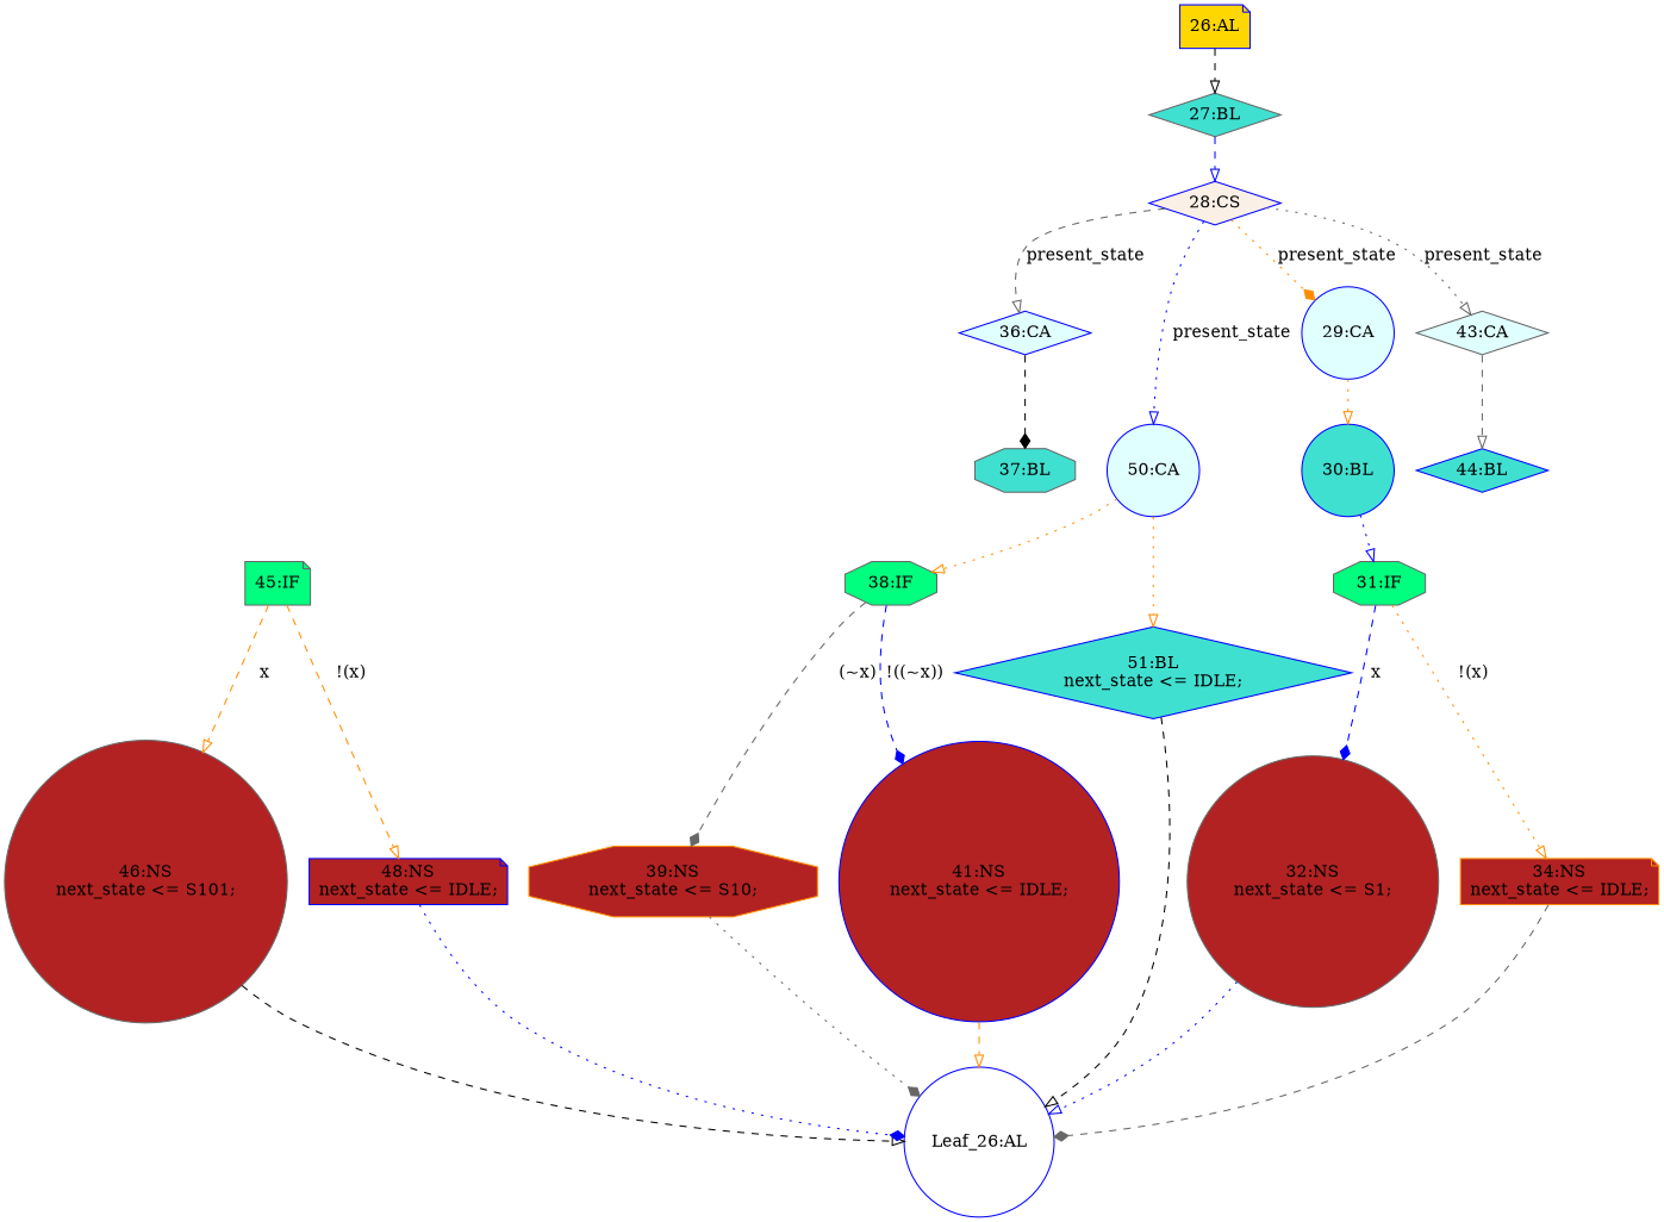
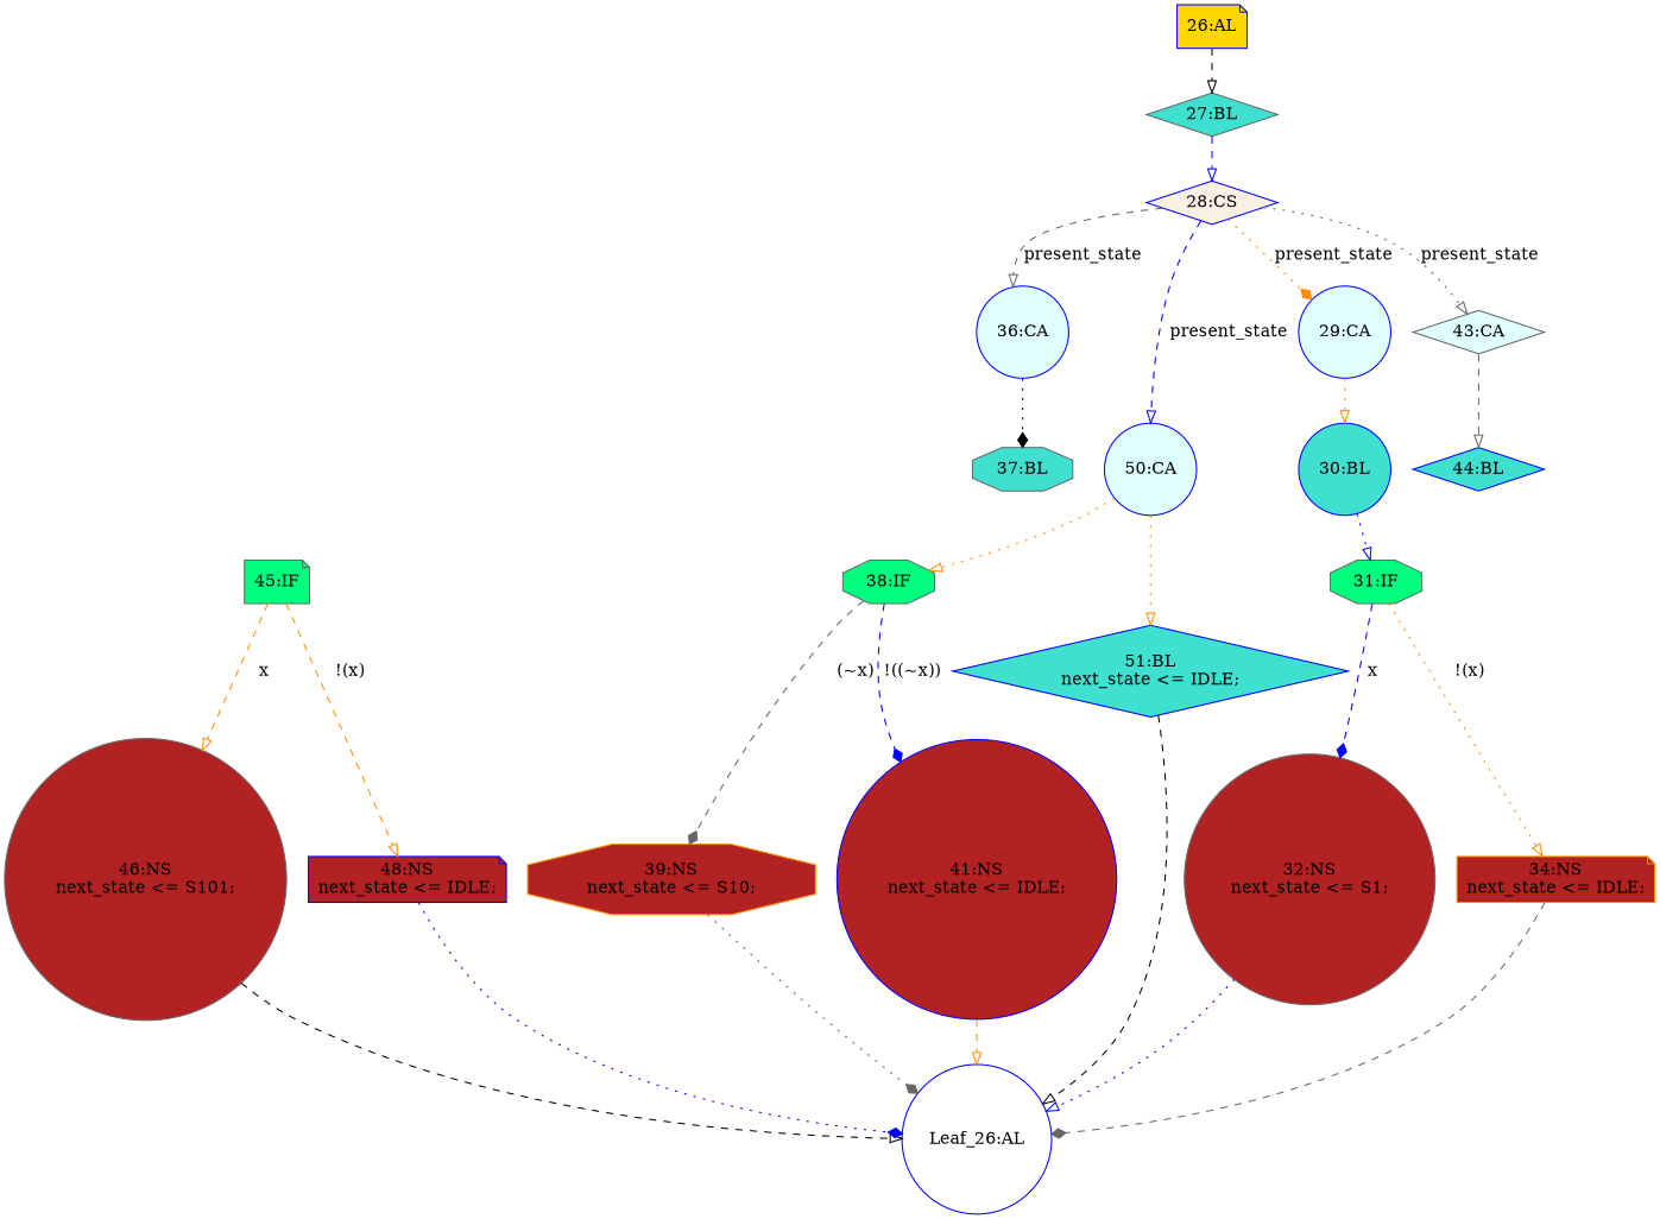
  strict digraph {
    node [color=blue fillcolor=firebrick shape=circle statements="[]" style=filled typ=NonblockingSubstitution]
    edge [arrowhead=onormal color=darkorange cond="[]" lineno=None style=dashed]
    n1 [ast="<pyverilog.vparser.ast.IfStatement object at 0x7ff98877f550>" color=gray40 fillcolor=springgreen label="45:IF" shape=note typ=IfStatement]
    n2 [ast="<pyverilog.vparser.ast.NonblockingSubstitution object at 0x7ff98877f790>" color=gray40 label="46:NS\nnext_state <= S101;" statements="[<pyverilog.vparser.ast.NonblockingSubstitution object at 0x7ff98877f790>]"]
    n3 [ast="<pyverilog.vparser.ast.NonblockingSubstitution object at 0x7ff98877f5d0>" label="48:NS\nnext_state <= IDLE;" shape=note statements="[<pyverilog.vparser.ast.NonblockingSubstitution object at 0x7ff98877f5d0>]"]
    n4 [def_var="['next_state']" label="Leaf_26:AL" fillcolor="" statements="" style="" typ=""]
    n5 [ast="<pyverilog.vparser.ast.Always object at 0x7ff98877fb50>" clk_sens=False fillcolor=gold label="26:AL" sens="['present_state', 'x']" shape=note typ=Always use_var="['x', 'present_state']"]
    n6 [ast="<pyverilog.vparser.ast.Block object at 0x7ff98877fd10>" color=gray40 fillcolor=turquoise label="27:BL" shape=diamond typ=Block]
    n7 [ast="<pyverilog.vparser.ast.CaseStatement object at 0x7ff98877fd50>" fillcolor=linen label="28:CS" shape=diamond typ=CaseStatement]
-   n8 [ast="<pyverilog.vparser.ast.Case object at 0x7ff98829c210>" fillcolor=lightcyan label="36:CA" shape=diamond typ=Case]
+   n8 [ast="<pyverilog.vparser.ast.Case object at 0x7ff98829c210>" fillcolor=lightcyan label="36:CA" typ=Case]
    n9 [ast="<pyverilog.vparser.ast.Case object at 0x7ff98877f910>" fillcolor=lightcyan label="50:CA" typ=Case]
    n10 [ast="<pyverilog.vparser.ast.Case object at 0x7ff98877fe10>" fillcolor=lightcyan label="29:CA" typ=Case]
    n11 [ast="<pyverilog.vparser.ast.Case object at 0x7ff98829c610>" color=gray40 fillcolor=lightcyan label="43:CA" shape=diamond typ=Case]
    n12 [ast="<pyverilog.vparser.ast.Block object at 0x7ff98829c290>" color=gray40 fillcolor=turquoise label="37:BL" shape=octagon typ=Block]
    n13 [ast="<pyverilog.vparser.ast.IfStatement object at 0x7ff98829c2d0>" color=gray40 fillcolor=springgreen label="38:IF" shape=octagon typ=IfStatement]
    n14 [ast="<pyverilog.vparser.ast.NonblockingSubstitution object at 0x7ff98829c450>" color=darkorange label="39:NS\nnext_state <= S10;" shape=octagon statements="[<pyverilog.vparser.ast.NonblockingSubstitution object at 0x7ff98829c450>]"]
    n15 [ast="<pyverilog.vparser.ast.NonblockingSubstitution object at 0x7ff98829c310>" label="41:NS\nnext_state <= IDLE;" statements="[<pyverilog.vparser.ast.NonblockingSubstitution object at 0x7ff98829c310>]"]
    n16 [ast="<pyverilog.vparser.ast.Block object at 0x7ff98877fe90>" fillcolor=turquoise label="30:BL" typ=Block]
    n17 [ast="<pyverilog.vparser.ast.IfStatement object at 0x7ff98877fed0>" color=gray40 fillcolor=springgreen label="31:IF" shape=octagon typ=IfStatement]
    n18 [ast="<pyverilog.vparser.ast.NonblockingSubstitution object at 0x7ff98829c090>" color=gray40 label="32:NS\nnext_state <= S1;" statements="[<pyverilog.vparser.ast.NonblockingSubstitution object at 0x7ff98829c090>]"]
    n19 [ast="<pyverilog.vparser.ast.NonblockingSubstitution object at 0x7ff98877ff10>" color=darkorange label="34:NS\nnext_state <= IDLE;" shape=note statements="[<pyverilog.vparser.ast.NonblockingSubstitution object at 0x7ff98877ff10>]"]
    n20 [ast="<pyverilog.vparser.ast.Block object at 0x7ff98877f990>" fillcolor=turquoise label="51:BL\nnext_state <= IDLE;" shape=diamond statements="[<pyverilog.vparser.ast.NonblockingSubstitution object at 0x7ff98877f9d0>]" typ=Block]
    n21 [ast="<pyverilog.vparser.ast.Block object at 0x7ff98877f210>" fillcolor=turquoise label="44:BL" shape=diamond typ=Block]
    n1 -> n2 [cond="['x']" label=x lineno=45]
    n1 -> n3 [cond="['x']" label="!(x)" lineno=45]
    n2 -> n4 [color=black]
    n3 -> n4 [arrowhead=diamond color=blue style=dotted]
    n5 -> n6 [color=black]
    n6 -> n7 [color=blue]
    n7 -> n8 [color=gray40 cond="['present_state']" label=present_state lineno=28]
-   n7 -> n9 [color=blue cond="['present_state']" label=present_state lineno=28 style=dotted]
+   n7 -> n9 [color=blue cond="['present_state']" label=present_state lineno=28]
    n7 -> n10 [arrowhead=diamond cond="['present_state']" label=present_state lineno=28 style=dotted]
    n7 -> n11 [color=gray40 cond="['present_state']" label=present_state lineno=28 style=dotted]
-   n8 -> n12 [arrowhead=diamond color=black]
+   n8 -> n12 [arrowhead=diamond color=black style=dotted]
    n9 -> n13 [style=dotted]
    n9 -> n20 [style=dotted]
    n10 -> n16 [style=dotted]
    n11 -> n21 [color=gray40]
    n13 -> n14 [arrowhead=diamond color=gray40 cond="['x']" label="(~x)" lineno=38]
    n13 -> n15 [arrowhead=diamond color=blue cond="['x']" label="!((~x))" lineno=38]
    n14 -> n4 [arrowhead=diamond color=gray40 style=dotted]
    n15 -> n4
    n16 -> n17 [color=blue style=dotted]
    n17 -> n18 [arrowhead=diamond color=blue cond="['x']" label=x lineno=31]
    n17 -> n19 [cond="['x']" label="!(x)" lineno=31 style=dotted]
    n18 -> n4 [color=blue style=dotted]
    n19 -> n4 [arrowhead=diamond color=gray40]
    n20 -> n4 [color=black]
  }
